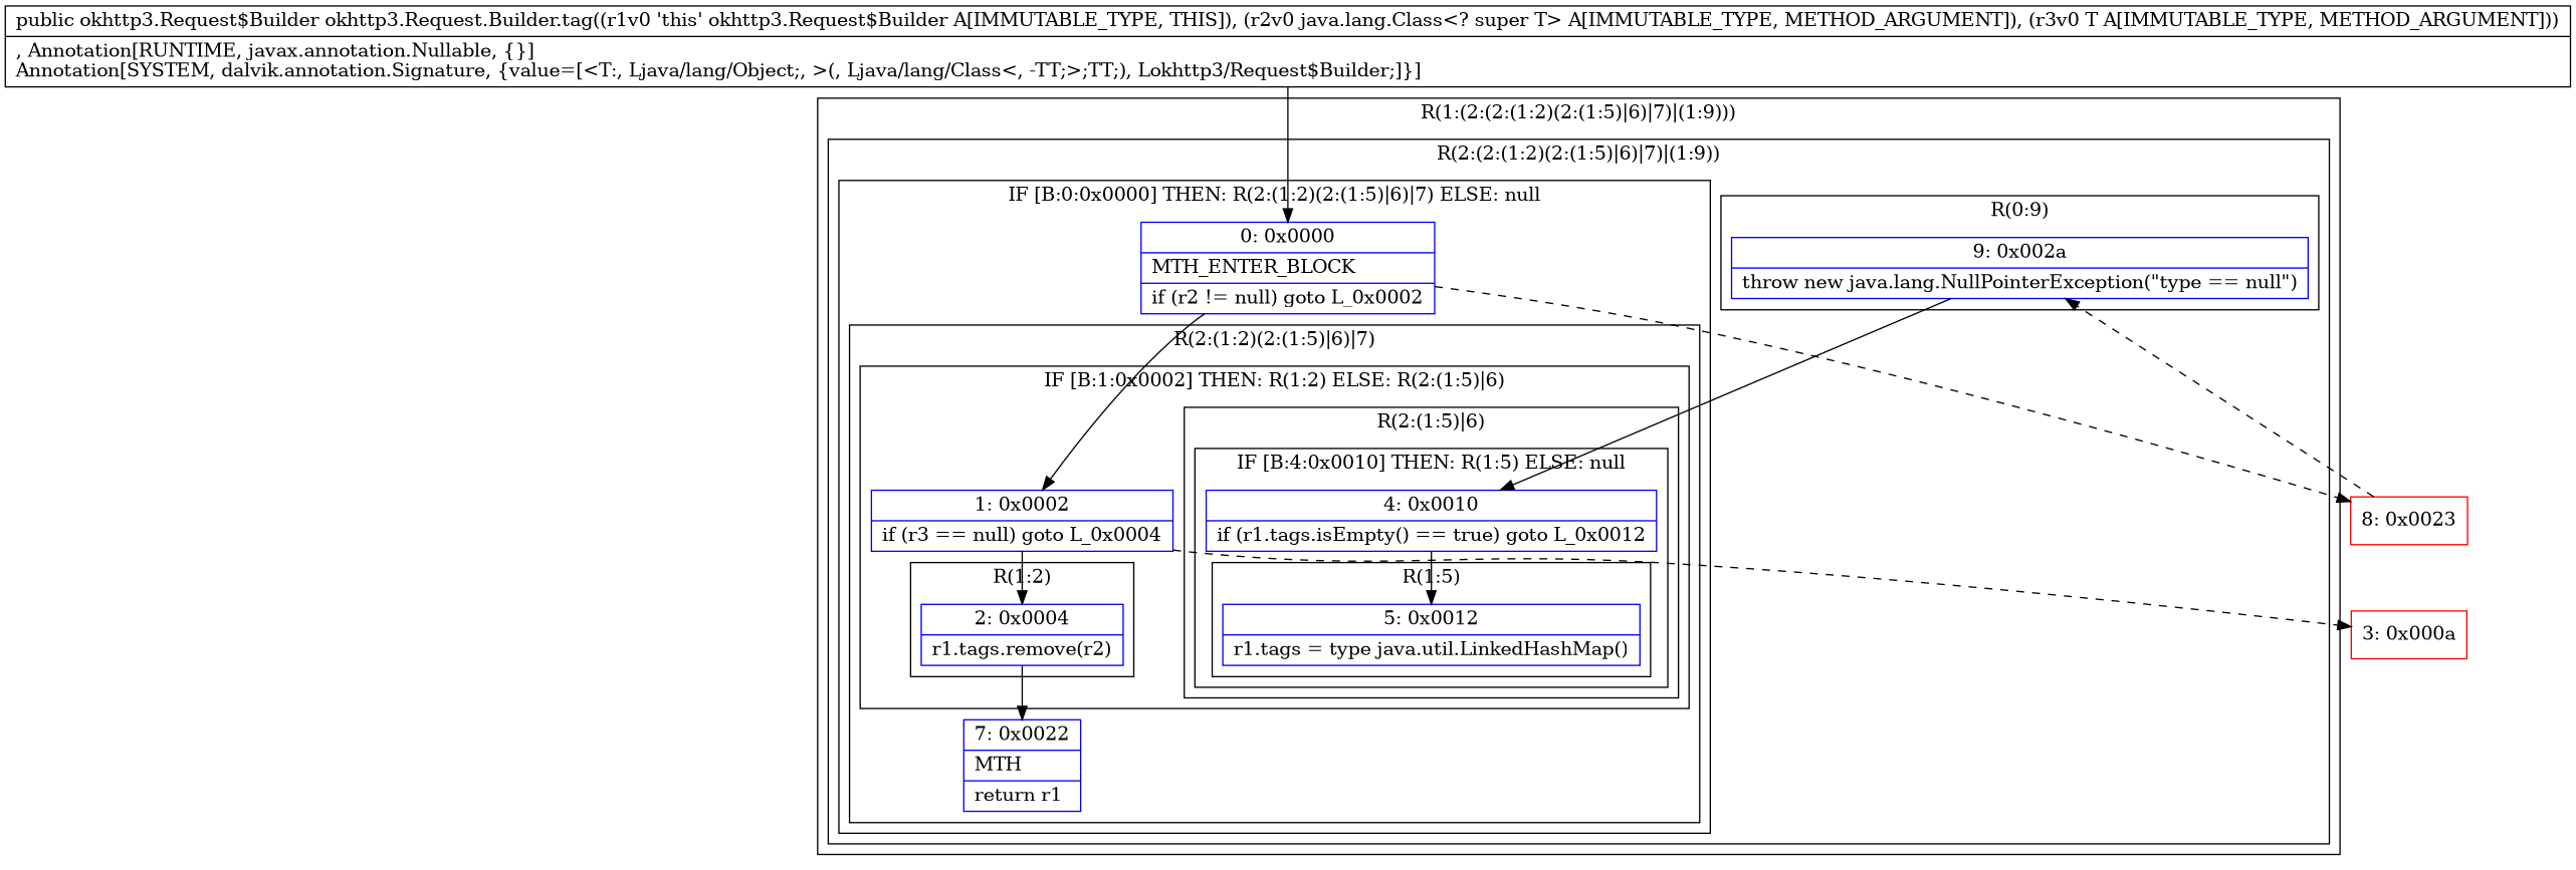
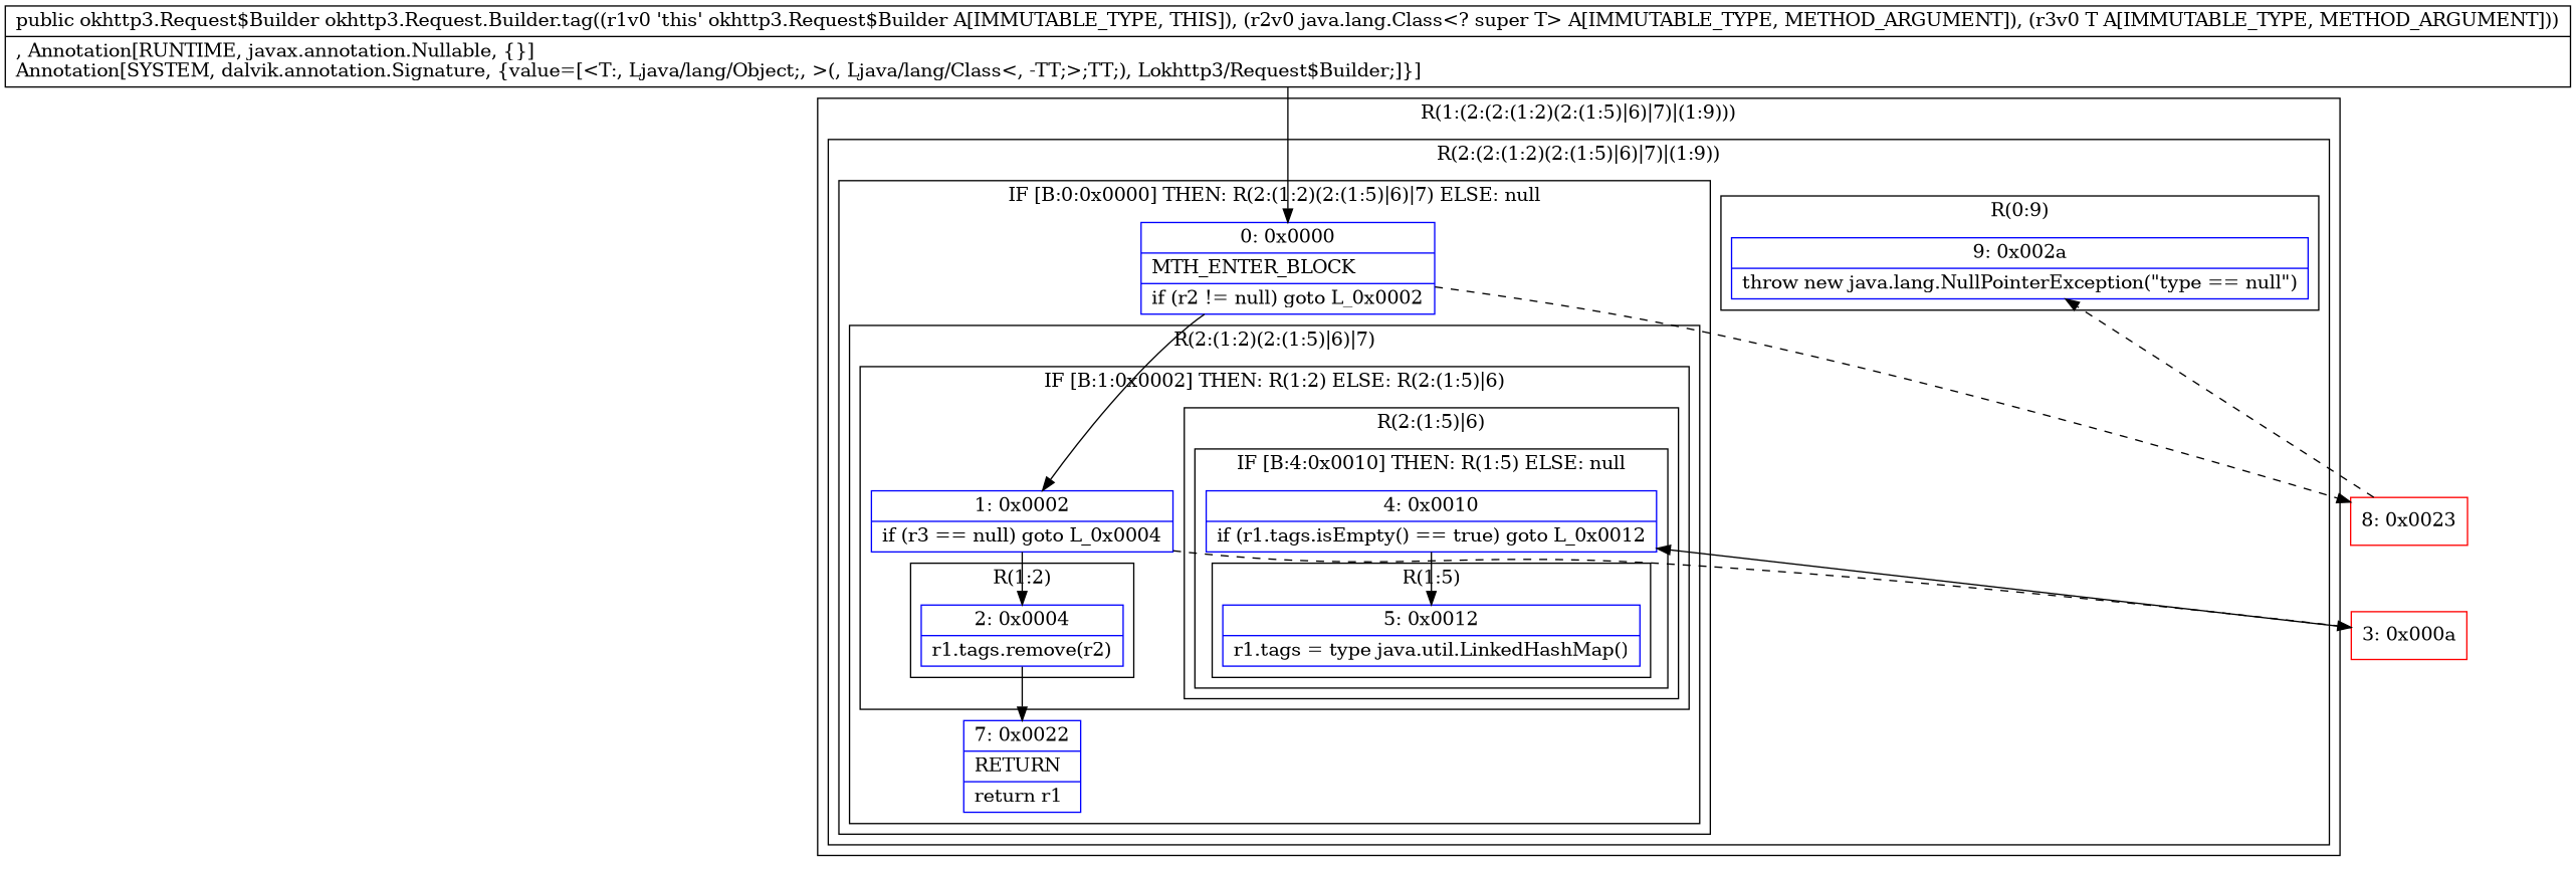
  digraph {
    node [color=blue shape=record]
    n1 [label="{2\:\ 0x0004|r1.tags.remove(r2)\l}"]
    n2 [label="{5\:\ 0x0012|r1.tags = type java.util.LinkedHashMap()\l}"]
    n3 [label="{4\:\ 0x0010|if (r1.tags.isEmpty() == true) goto L_0x0012\l}"]
    n4 [label="{1\:\ 0x0002|if (r3 == null) goto L_0x0004\l}"]
-   n5 [label="{7\:\ 0x0022|MTH\l|return r1\l}"]
+   n5 [label="{7\:\ 0x0022|RETURN\l|return r1\l}"]
    n6 [label="{0\:\ 0x0000|MTH_ENTER_BLOCK\l|if (r2 != null) goto L_0x0002\l}"]
    n7 [label="{9\:\ 0x002a|throw new java.lang.NullPointerException(\"type == null\")\l}"]
    n8 [color=red label="{3\:\ 0x000a}"]
    n9 [color=red label="{8\:\ 0x0023}"]
    n10 [label="{public okhttp3.Request$Builder okhttp3.Request.Builder.tag((r1v0 'this' okhttp3.Request$Builder A[IMMUTABLE_TYPE, THIS]), (r2v0 java.lang.Class\<? super T\> A[IMMUTABLE_TYPE, METHOD_ARGUMENT]), (r3v0 T A[IMMUTABLE_TYPE, METHOD_ARGUMENT]))  | , Annotation[RUNTIME, javax.annotation.Nullable, \{\}]\lAnnotation[SYSTEM, dalvik.annotation.Signature, \{value=[\<T:, Ljava\/lang\/Object;, \>(, Ljava\/lang\/Class\<, \-TT;\>;TT;), Lokhttp3\/Request$Builder;]\}]\l}" color=""]
    subgraph cluster_1 {
      label="R(1:(2:(2:(1:2)(2:(1:5)|6)|7)|(1:9)))"
      subgraph cluster_2 {
        label="R(2:(2:(1:2)(2:(1:5)|6)|7)|(1:9))"
        subgraph cluster_3 {
          label="IF [B:0:0x0000] THEN: R(2:(1:2)(2:(1:5)|6)|7) ELSE: null"
          n6
          subgraph cluster_4 {
            label="R(2:(1:2)(2:(1:5)|6)|7)"
            n5
            subgraph cluster_5 {
              label="IF [B:1:0x0002] THEN: R(1:2) ELSE: R(2:(1:5)|6)"
              n4
              subgraph cluster_6 {
                label="R(1:2)"
                n1
              }
              subgraph cluster_7 {
                label="R(2:(1:5)|6)"
                subgraph cluster_8 {
                  label="IF [B:4:0x0010] THEN: R(1:5) ELSE: null"
                  n3
                  subgraph cluster_9 {
                    label="R(1:5)"
                    n2
                  }
                }
              }
            }
          }
        }
        subgraph cluster_10 {
          label="R(0:9)"
          n7
        }
      }
    }
    n1 -> n5
    n3 -> n2
    n4 -> n1
    n4 -> n8 [style=dashed]
    n6 -> n4
    n6 -> n9 [style=dashed]
-   n7 -> n3
+   n8 -> n3
    n9 -> n7 [style=dashed]
    n10 -> n6
  }
